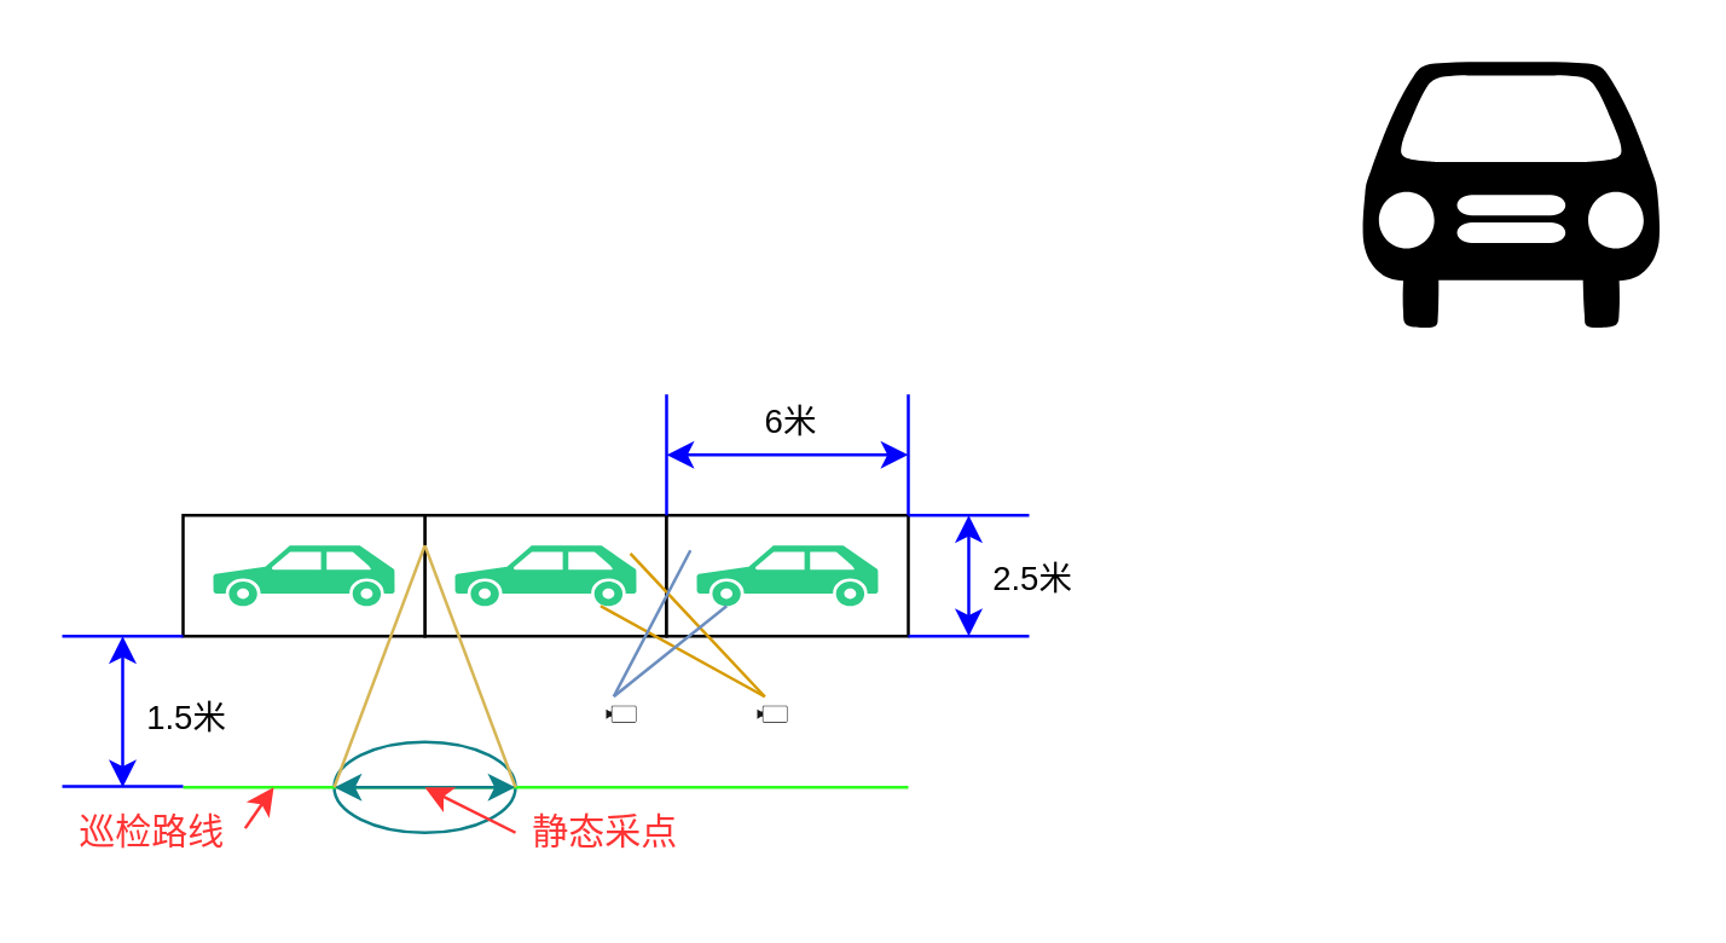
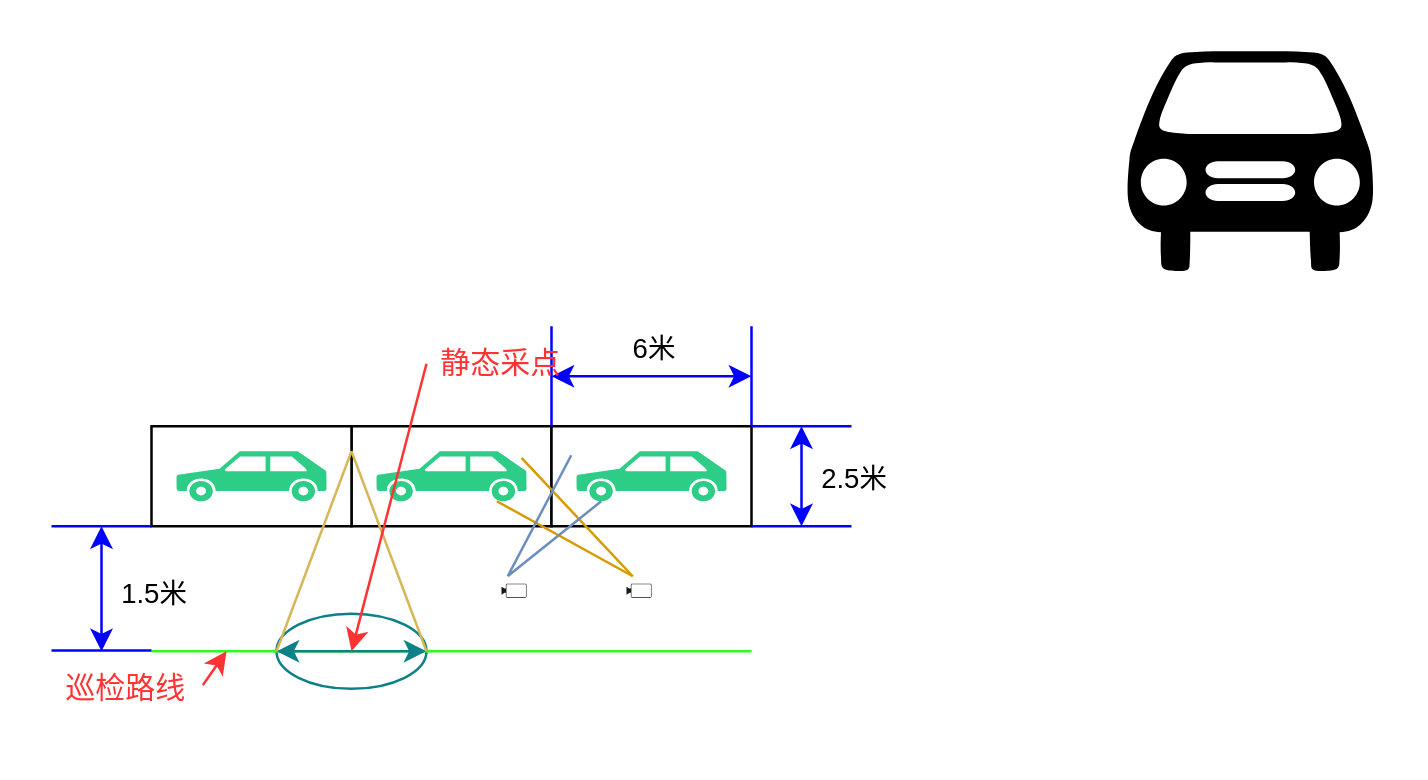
  <mxCell id="0" />
  <mxCell id="1" parent="0" />
  <mxCell id="2" value="" style="ellipse;whiteSpace=wrap;html=1;fillColor=none;strokeColor=#0e8088;" vertex="1" parent="1"><mxGeometry x="110" y="245" width="60" height="30" as="geometry" /></mxCell>
  <mxCell id="3" value="" style="rounded=0;whiteSpace=wrap;html=1;" vertex="1" parent="1"><mxGeometry x="140" y="170" width="80" height="40" as="geometry" /></mxCell>
  <mxCell id="4" value="" style="rounded=0;whiteSpace=wrap;html=1;" vertex="1" parent="1"><mxGeometry x="220" y="170" width="80" height="40" as="geometry" /></mxCell>
  <mxCell id="5" value="" style="rounded=0;whiteSpace=wrap;html=1;" vertex="1" parent="1"><mxGeometry x="60" y="170" width="80" height="40" as="geometry" /></mxCell>
  <mxCell id="6" value="" style="shape=mxgraph.signs.transportation.car_3;html=1;pointerEvents=1;fillColor=#2DCC87;strokeColor=none;verticalLabelPosition=bottom;verticalAlign=top;align=center;" vertex="1" parent="1"><mxGeometry x="230" y="180" width="60" height="20" as="geometry" /></mxCell>
  <mxCell id="7" value="" style="shape=mxgraph.signs.transportation.car_1;html=1;pointerEvents=1;fillColor=#000000;strokeColor=none;verticalLabelPosition=bottom;verticalAlign=top;align=center;" vertex="1" parent="1"><mxGeometry x="450" y="20" width="99" height="88" as="geometry" /></mxCell>
  <mxCell id="8" value="" style="shape=mxgraph.signs.transportation.car_3;html=1;pointerEvents=1;fillColor=#2DCC87;strokeColor=none;verticalLabelPosition=bottom;verticalAlign=top;align=center;" vertex="1" parent="1"><mxGeometry x="150" y="180" width="60" height="20" as="geometry" /></mxCell>
  <mxCell id="9" value="" style="shape=mxgraph.signs.transportation.car_3;html=1;pointerEvents=1;fillColor=#2DCC87;strokeColor=none;verticalLabelPosition=bottom;verticalAlign=top;align=center;" vertex="1" parent="1"><mxGeometry x="70" y="180" width="60" height="20" as="geometry" /></mxCell>
  <mxCell id="10" value="" style="endArrow=none;html=1;rounded=0;exitX=1;exitY=0;exitDx=0;exitDy=0;strokeColor=#0000FF;" edge="1" parent="1"><mxGeometry width="50" height="50" relative="1" as="geometry"><mxPoint x="220" y="170" as="sourcePoint" /><mxPoint x="220" y="130" as="targetPoint" /></mxGeometry></mxCell>
  <mxCell id="11" value="" style="endArrow=none;html=1;rounded=0;exitX=0;exitY=0;exitDx=0;exitDy=0;strokeColor=#0000FF;" edge="1" parent="1"><mxGeometry width="50" height="50" relative="1" as="geometry"><mxPoint x="300" y="170" as="sourcePoint" /><mxPoint x="300" y="130" as="targetPoint" /></mxGeometry></mxCell>
  <mxCell id="12" value="" style="endArrow=classic;startArrow=classic;html=1;rounded=0;strokeColor=#0000FF;" edge="1" parent="1"><mxGeometry width="50" height="50" relative="1" as="geometry"><mxPoint x="220" y="150" as="sourcePoint" /><mxPoint x="300" y="150" as="targetPoint" /></mxGeometry></mxCell>
  <mxCell id="13" value="6米" style="edgeLabel;html=1;align=center;verticalAlign=middle;resizable=0;points=[];" vertex="1" connectable="0" parent="12"><mxGeometry x="-0.068" y="2" relative="1" as="geometry"><mxPoint x="3" y="-10" as="offset" /></mxGeometry></mxCell>
  <mxCell id="14" value="" style="endArrow=none;html=1;rounded=0;exitX=1;exitY=0;exitDx=0;exitDy=0;strokeColor=#0000FF;" edge="1" parent="1"><mxGeometry width="50" height="50" relative="1" as="geometry"><mxPoint x="300" y="170" as="sourcePoint" /><mxPoint x="340" y="170" as="targetPoint" /></mxGeometry></mxCell>
  <mxCell id="15" value="" style="endArrow=none;html=1;rounded=0;exitX=1;exitY=1;exitDx=0;exitDy=0;strokeColor=#0000FF;" edge="1" parent="1"><mxGeometry width="50" height="50" relative="1" as="geometry"><mxPoint x="300" y="210" as="sourcePoint" /><mxPoint x="340" y="210" as="targetPoint" /></mxGeometry></mxCell>
  <mxCell id="16" value="" style="endArrow=classic;startArrow=classic;html=1;rounded=0;strokeColor=#0000FF;" edge="1" parent="1"><mxGeometry width="50" height="50" relative="1" as="geometry"><mxPoint x="320" y="210" as="sourcePoint" /><mxPoint x="320" y="170" as="targetPoint" /></mxGeometry></mxCell>
  <mxCell id="17" value="2.5米" style="edgeLabel;html=1;align=center;verticalAlign=middle;resizable=0;points=[];" vertex="1" connectable="0" parent="16"><mxGeometry x="-0.068" y="2" relative="1" as="geometry"><mxPoint x="22" y="-1" as="offset" /></mxGeometry></mxCell>
  <mxCell id="18" value="" style="endArrow=none;html=1;rounded=0;strokeColor=#2BFF1C;" edge="1" parent="1"><mxGeometry width="50" height="50" relative="1" as="geometry"><mxPoint x="60" y="260" as="sourcePoint" /><mxPoint x="300" y="260" as="targetPoint" /></mxGeometry></mxCell>
  <mxCell id="19" value="" style="endArrow=none;html=1;rounded=0;exitX=1;exitY=0;exitDx=0;exitDy=0;strokeColor=#0000FF;" edge="1" parent="1"><mxGeometry width="50" height="50" relative="1" as="geometry"><mxPoint x="20" y="210" as="sourcePoint" /><mxPoint x="60" y="210" as="targetPoint" /></mxGeometry></mxCell>
  <mxCell id="20" value="" style="endArrow=none;html=1;rounded=0;exitX=1;exitY=1;exitDx=0;exitDy=0;strokeColor=#0000FF;" edge="1" parent="1"><mxGeometry width="50" height="50" relative="1" as="geometry"><mxPoint x="20" y="259.67" as="sourcePoint" /><mxPoint x="60" y="259.67" as="targetPoint" /></mxGeometry></mxCell>
  <mxCell id="21" value="" style="endArrow=classic;startArrow=classic;html=1;rounded=0;strokeColor=#0000FF;" edge="1" parent="1"><mxGeometry width="50" height="50" relative="1" as="geometry"><mxPoint x="40" y="260" as="sourcePoint" /><mxPoint x="40" y="210" as="targetPoint" /></mxGeometry></mxCell>
  <mxCell id="22" value="1.5米" style="edgeLabel;html=1;align=center;verticalAlign=middle;resizable=0;points=[];" vertex="1" connectable="0" parent="21"><mxGeometry x="-0.068" y="2" relative="1" as="geometry"><mxPoint x="22" y="-1" as="offset" /></mxGeometry></mxCell>
  <mxCell id="23" value="" style="group" vertex="1" connectable="0" parent="1"><mxGeometry x="180" y="230" width="30" height="30" as="geometry" /></mxCell>
  <mxCell id="24" value="" style="shape=image;html=1;verticalAlign=top;verticalLabelPosition=bottom;labelBackgroundColor=#ffffff;imageAspect=0;aspect=fixed;image=https://cdn1.iconfinder.com/data/icons/vehicle-37/24/Motorcycle-128.png;flipH=1;" vertex="1" parent="23"><mxGeometry width="30" height="30" as="geometry" /></mxCell>
  <mxCell id="25" value="" style="points=[[0,0.5,0],[0.19,0.02,0],[0.59,0,0],[0.985,0.02,0],[1,0.5,0],[0.985,0.98,0],[0.59,1,0],[0.19,0.98,0]];verticalLabelPosition=bottom;sketch=0;html=1;verticalAlign=top;aspect=fixed;align=center;pointerEvents=1;shape=mxgraph.cisco19.camera;fillColor=#171717;strokeColor=default;strokeWidth=2;" vertex="1" parent="23"><mxGeometry x="20" y="3" width="10" height="5.56" as="geometry" /></mxCell>
  <mxCell id="26" value="" style="group" vertex="1" connectable="0" parent="1"><mxGeometry x="230" y="230" width="30" height="30" as="geometry" /></mxCell>
  <mxCell id="27" value="" style="shape=image;html=1;verticalAlign=top;verticalLabelPosition=bottom;labelBackgroundColor=#ffffff;imageAspect=0;aspect=fixed;image=https://cdn1.iconfinder.com/data/icons/vehicle-37/24/Motorcycle-128.png;flipH=1;" vertex="1" parent="26"><mxGeometry width="30" height="30" as="geometry" /></mxCell>
  <mxCell id="28" value="" style="points=[[0,0.5,0],[0.19,0.02,0],[0.59,0,0],[0.985,0.02,0],[1,0.5,0],[0.985,0.98,0],[0.59,1,0],[0.19,0.98,0]];verticalLabelPosition=bottom;sketch=0;html=1;verticalAlign=top;aspect=fixed;align=center;pointerEvents=1;shape=mxgraph.cisco19.camera;fillColor=#171717;strokeColor=default;strokeWidth=2;" vertex="1" parent="26"><mxGeometry x="20" y="3" width="10" height="5.56" as="geometry" /></mxCell>
  <mxCell id="29" value="" style="endArrow=none;html=1;rounded=0;entryX=0.75;entryY=0;entryDx=0;entryDy=0;fillColor=#ffe6cc;strokeColor=#d79b00;" edge="1" parent="1" source="8" target="27"><mxGeometry width="50" height="50" relative="1" as="geometry"><mxPoint x="190" y="260" as="sourcePoint" /><mxPoint x="240" y="210" as="targetPoint" /></mxGeometry></mxCell>
  <mxCell id="30" value="" style="endArrow=none;html=1;rounded=0;exitX=0.967;exitY=0.133;exitDx=0;exitDy=0;exitPerimeter=0;entryX=0.75;entryY=0;entryDx=0;entryDy=0;fillColor=#ffe6cc;strokeColor=#d79b00;" edge="1" parent="1" source="8" target="27"><mxGeometry width="50" height="50" relative="1" as="geometry"><mxPoint x="208" y="210" as="sourcePoint" /><mxPoint x="250" y="230" as="targetPoint" /></mxGeometry></mxCell>
  <mxCell id="31" value="" style="endArrow=none;html=1;rounded=0;entryX=-0.035;entryY=0.08;entryDx=0;entryDy=0;exitX=0.75;exitY=0;exitDx=0;exitDy=0;entryPerimeter=0;fillColor=#dae8fc;strokeColor=#6c8ebf;" edge="1" parent="1" source="24" target="6"><mxGeometry width="50" height="50" relative="1" as="geometry"><mxPoint x="208" y="210" as="sourcePoint" /><mxPoint x="263" y="240" as="targetPoint" /></mxGeometry></mxCell>
  <mxCell id="32" value="" style="endArrow=none;html=1;rounded=0;entryX=0.165;entryY=1;entryDx=0;entryDy=0;exitX=0.259;exitY=-0.562;exitDx=0;exitDy=0;entryPerimeter=0;exitPerimeter=0;fillColor=#dae8fc;strokeColor=#6c8ebf;" edge="1" parent="1" source="25" target="6"><mxGeometry width="50" height="50" relative="1" as="geometry"><mxPoint x="213" y="240" as="sourcePoint" /><mxPoint x="238" y="192" as="targetPoint" /></mxGeometry></mxCell>
  <mxCell id="33" value="" style="endArrow=classic;startArrow=classic;html=1;rounded=0;exitX=0;exitY=0.5;exitDx=0;exitDy=0;entryX=1;entryY=0.5;entryDx=0;entryDy=0;fillColor=#b0e3e6;strokeColor=#0e8088;" edge="1" parent="1" source="2" target="2"><mxGeometry width="50" height="50" relative="1" as="geometry"><mxPoint x="100" y="300" as="sourcePoint" /><mxPoint x="150" y="250" as="targetPoint" /></mxGeometry></mxCell>
  <mxCell id="34" value="" style="endArrow=none;html=1;rounded=0;exitX=0;exitY=0.5;exitDx=0;exitDy=0;entryX=1;entryY=0.25;entryDx=0;entryDy=0;fillColor=#fff2cc;strokeColor=#d6b656;" edge="1" parent="1" source="2" target="5"><mxGeometry width="50" height="50" relative="1" as="geometry"><mxPoint x="90" y="270" as="sourcePoint" /><mxPoint x="140" y="220" as="targetPoint" /></mxGeometry></mxCell>
  <mxCell id="35" value="" style="endArrow=none;html=1;rounded=0;exitX=1;exitY=0.5;exitDx=0;exitDy=0;entryX=0;entryY=0.25;entryDx=0;entryDy=0;fillColor=#fff2cc;strokeColor=#d6b656;" edge="1" parent="1" source="2" target="3"><mxGeometry width="50" height="50" relative="1" as="geometry"><mxPoint x="120" y="245" as="sourcePoint" /><mxPoint x="150" y="190" as="targetPoint" /></mxGeometry></mxCell>
  <mxCell id="36" value="" style="endArrow=classic;html=1;rounded=0;strokeColor=#FF3333;exitX=0;exitY=0.5;exitDx=0;exitDy=0;" edge="1" parent="1" source="37"><mxGeometry width="50" height="50" relative="1" as="geometry"><mxPoint x="160" y="325" as="sourcePoint" /><mxPoint x="140" y="260" as="targetPoint" /></mxGeometry></mxCell>
- <mxCell id="37" value="静态采点" style="text;html=1;strokeColor=none;fillColor=none;align=center;verticalAlign=middle;whiteSpace=wrap;rounded=0;fontColor=#FF3333;" vertex="1" parent="1"><mxGeometry x="170" y="260" width="60" height="30" as="geometry" /></mxCell>
+ <mxCell id="37" value="静态采点" style="text;html=1;strokeColor=none;fillColor=none;align=center;verticalAlign=middle;whiteSpace=wrap;rounded=0;fontColor=#FF3333;" vertex="1" parent="1"><mxGeometry x="170" y="130" width="60" height="30" as="geometry" /></mxCell>
  <mxCell id="38" value="巡检路线" style="text;html=1;strokeColor=none;fillColor=none;align=center;verticalAlign=middle;whiteSpace=wrap;rounded=0;fontColor=#FF3333;" vertex="1" parent="1"><mxGeometry x="20" y="260" width="60" height="30" as="geometry" /></mxCell>
  <mxCell id="39" value="" style="endArrow=classic;html=1;rounded=0;exitX=1.009;exitY=0.452;exitDx=0;exitDy=0;exitPerimeter=0;strokeColor=#FF3333;" edge="1" parent="1" source="38"><mxGeometry width="50" height="50" relative="1" as="geometry"><mxPoint x="130" y="280" as="sourcePoint" /><mxPoint x="90" y="260" as="targetPoint" /></mxGeometry></mxCell>
